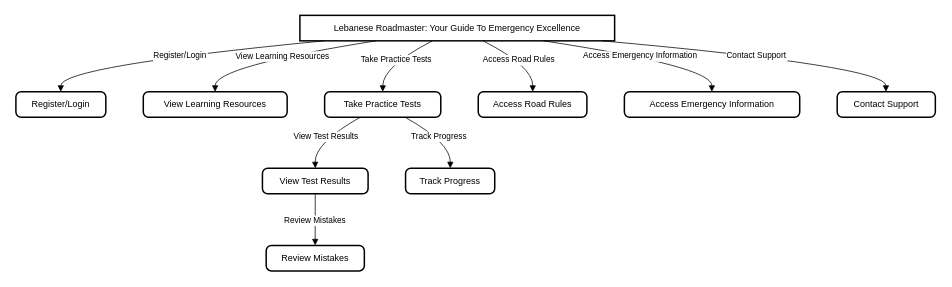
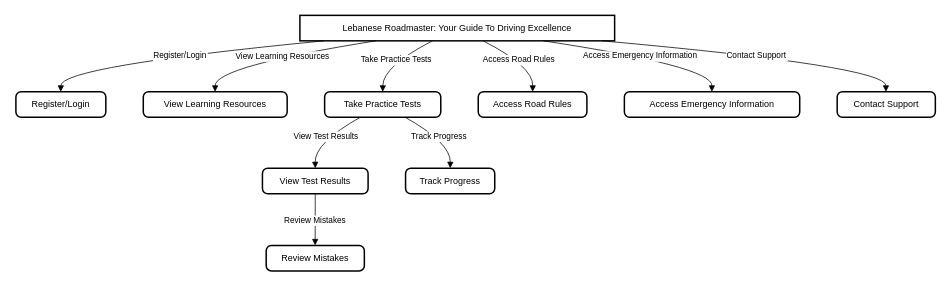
  <mxCell id="0" />
  <mxCell id="1" parent="0" />
- <mxCell id="2" value="Lebanese Roadmaster: Your Guide To Emergency Excellence" style="whiteSpace=wrap;strokeWidth=2;" vertex="1" parent="1"><mxGeometry x="399" y="20" width="420" height="34" as="geometry" /></mxCell>
+ <mxCell id="2" value="Lebanese Roadmaster: Your Guide To Driving Excellence" style="whiteSpace=wrap;strokeWidth=2;" vertex="1" parent="1"><mxGeometry x="399" y="20" width="420" height="34" as="geometry" /></mxCell>
  <mxCell id="3" value="Register/Login" style="rounded=1;absoluteArcSize=1;arcSize=14;whiteSpace=wrap;strokeWidth=2;" vertex="1" parent="1"><mxGeometry x="20" y="122" width="120" height="34" as="geometry" /></mxCell>
  <mxCell id="4" value="View Learning Resources" style="rounded=1;absoluteArcSize=1;arcSize=14;whiteSpace=wrap;strokeWidth=2;" vertex="1" parent="1"><mxGeometry x="190" y="122" width="192" height="34" as="geometry" /></mxCell>
  <mxCell id="5" value="Take Practice Tests" style="rounded=1;absoluteArcSize=1;arcSize=14;whiteSpace=wrap;strokeWidth=2;" vertex="1" parent="1"><mxGeometry x="432" y="122" width="155" height="34" as="geometry" /></mxCell>
  <mxCell id="6" value="Access Road Rules" style="rounded=1;absoluteArcSize=1;arcSize=14;whiteSpace=wrap;strokeWidth=2;" vertex="1" parent="1"><mxGeometry x="637" y="122" width="145" height="34" as="geometry" /></mxCell>
  <mxCell id="7" value="Access Emergency Information" style="rounded=1;absoluteArcSize=1;arcSize=14;whiteSpace=wrap;strokeWidth=2;" vertex="1" parent="1"><mxGeometry x="832" y="122" width="234" height="34" as="geometry" /></mxCell>
  <mxCell id="8" value="View Test Results" style="rounded=1;absoluteArcSize=1;arcSize=14;whiteSpace=wrap;strokeWidth=2;" vertex="1" parent="1"><mxGeometry x="349" y="224" width="141" height="34" as="geometry" /></mxCell>
  <mxCell id="9" value="Review Mistakes" style="rounded=1;absoluteArcSize=1;arcSize=14;whiteSpace=wrap;strokeWidth=2;" vertex="1" parent="1"><mxGeometry x="354" y="327" width="131" height="34" as="geometry" /></mxCell>
  <mxCell id="10" value="Track Progress" style="rounded=1;absoluteArcSize=1;arcSize=14;whiteSpace=wrap;strokeWidth=2;" vertex="1" parent="1"><mxGeometry x="540" y="224" width="119" height="34" as="geometry" /></mxCell>
  <mxCell id="11" value="Contact Support" style="rounded=1;absoluteArcSize=1;arcSize=14;whiteSpace=wrap;strokeWidth=2;" vertex="1" parent="1"><mxGeometry x="1116" y="122" width="131" height="34" as="geometry" /></mxCell>
  <mxCell id="12" value="Register/Login" style="curved=1;startArrow=none;endArrow=block;exitX=0.087;exitY=0.988;entryX=0.499;entryY=0.006;rounded=0;" edge="1" parent="1" source="2" target="3"><mxGeometry relative="1" as="geometry"><Array as="points"><mxPoint x="80" y="88" /></Array></mxGeometry></mxCell>
  <mxCell id="13" value="View Learning Resources" style="curved=1;startArrow=none;endArrow=block;exitX=0.248;exitY=0.988;entryX=0.499;entryY=0.006;rounded=0;" edge="1" parent="1" source="2" target="4"><mxGeometry relative="1" as="geometry"><Array as="points"><mxPoint x="286" y="88" /></Array></mxGeometry></mxCell>
  <mxCell id="14" value="Take Practice Tests" style="curved=1;startArrow=none;endArrow=block;exitX=0.423;exitY=0.988;entryX=0.5;entryY=0.006;rounded=0;" edge="1" parent="1" source="2" target="5"><mxGeometry relative="1" as="geometry"><Array as="points"><mxPoint x="510" y="88" /></Array></mxGeometry></mxCell>
  <mxCell id="15" value="Access Road Rules" style="curved=1;startArrow=none;endArrow=block;exitX=0.58;exitY=0.988;entryX=0.501;entryY=0.006;rounded=0;" edge="1" parent="1" source="2" target="6"><mxGeometry relative="1" as="geometry"><Array as="points"><mxPoint x="710" y="88" /></Array></mxGeometry></mxCell>
  <mxCell id="16" value="Access Emergency Information" style="curved=1;startArrow=none;endArrow=block;exitX=0.767;exitY=0.988;entryX=0.499;entryY=0.006;rounded=0;" edge="1" parent="1" source="2" target="7"><mxGeometry relative="1" as="geometry"><Array as="points"><mxPoint x="949" y="88" /></Array></mxGeometry></mxCell>
  <mxCell id="17" value="View Test Results" style="curved=1;startArrow=none;endArrow=block;exitX=0.309;exitY=0.994;entryX=0.5;entryY=0.011;rounded=0;" edge="1" parent="1" source="5" target="8"><mxGeometry relative="1" as="geometry"><Array as="points"><mxPoint x="419" y="190" /></Array></mxGeometry></mxCell>
  <mxCell id="18" value="Review Mistakes" style="curved=1;startArrow=none;endArrow=block;exitX=0.5;exitY=0.999;entryX=0.499;entryY=-0.013;rounded=0;" edge="1" parent="1" source="8" target="9"><mxGeometry relative="1" as="geometry"><Array as="points" /></mxGeometry></mxCell>
  <mxCell id="19" value="Track Progress" style="curved=1;startArrow=none;endArrow=block;exitX=0.691;exitY=0.994;entryX=0.501;entryY=0.011;rounded=0;" edge="1" parent="1" source="5" target="10"><mxGeometry relative="1" as="geometry"><Array as="points"><mxPoint x="600" y="190" /></Array></mxGeometry></mxCell>
  <mxCell id="20" value="Contact Support" style="curved=1;startArrow=none;endArrow=block;exitX=0.949;exitY=0.988;entryX=0.497;entryY=0.006;rounded=0;" edge="1" parent="1" source="2" target="11"><mxGeometry relative="1" as="geometry"><Array as="points"><mxPoint x="1181" y="88" /></Array></mxGeometry></mxCell>
